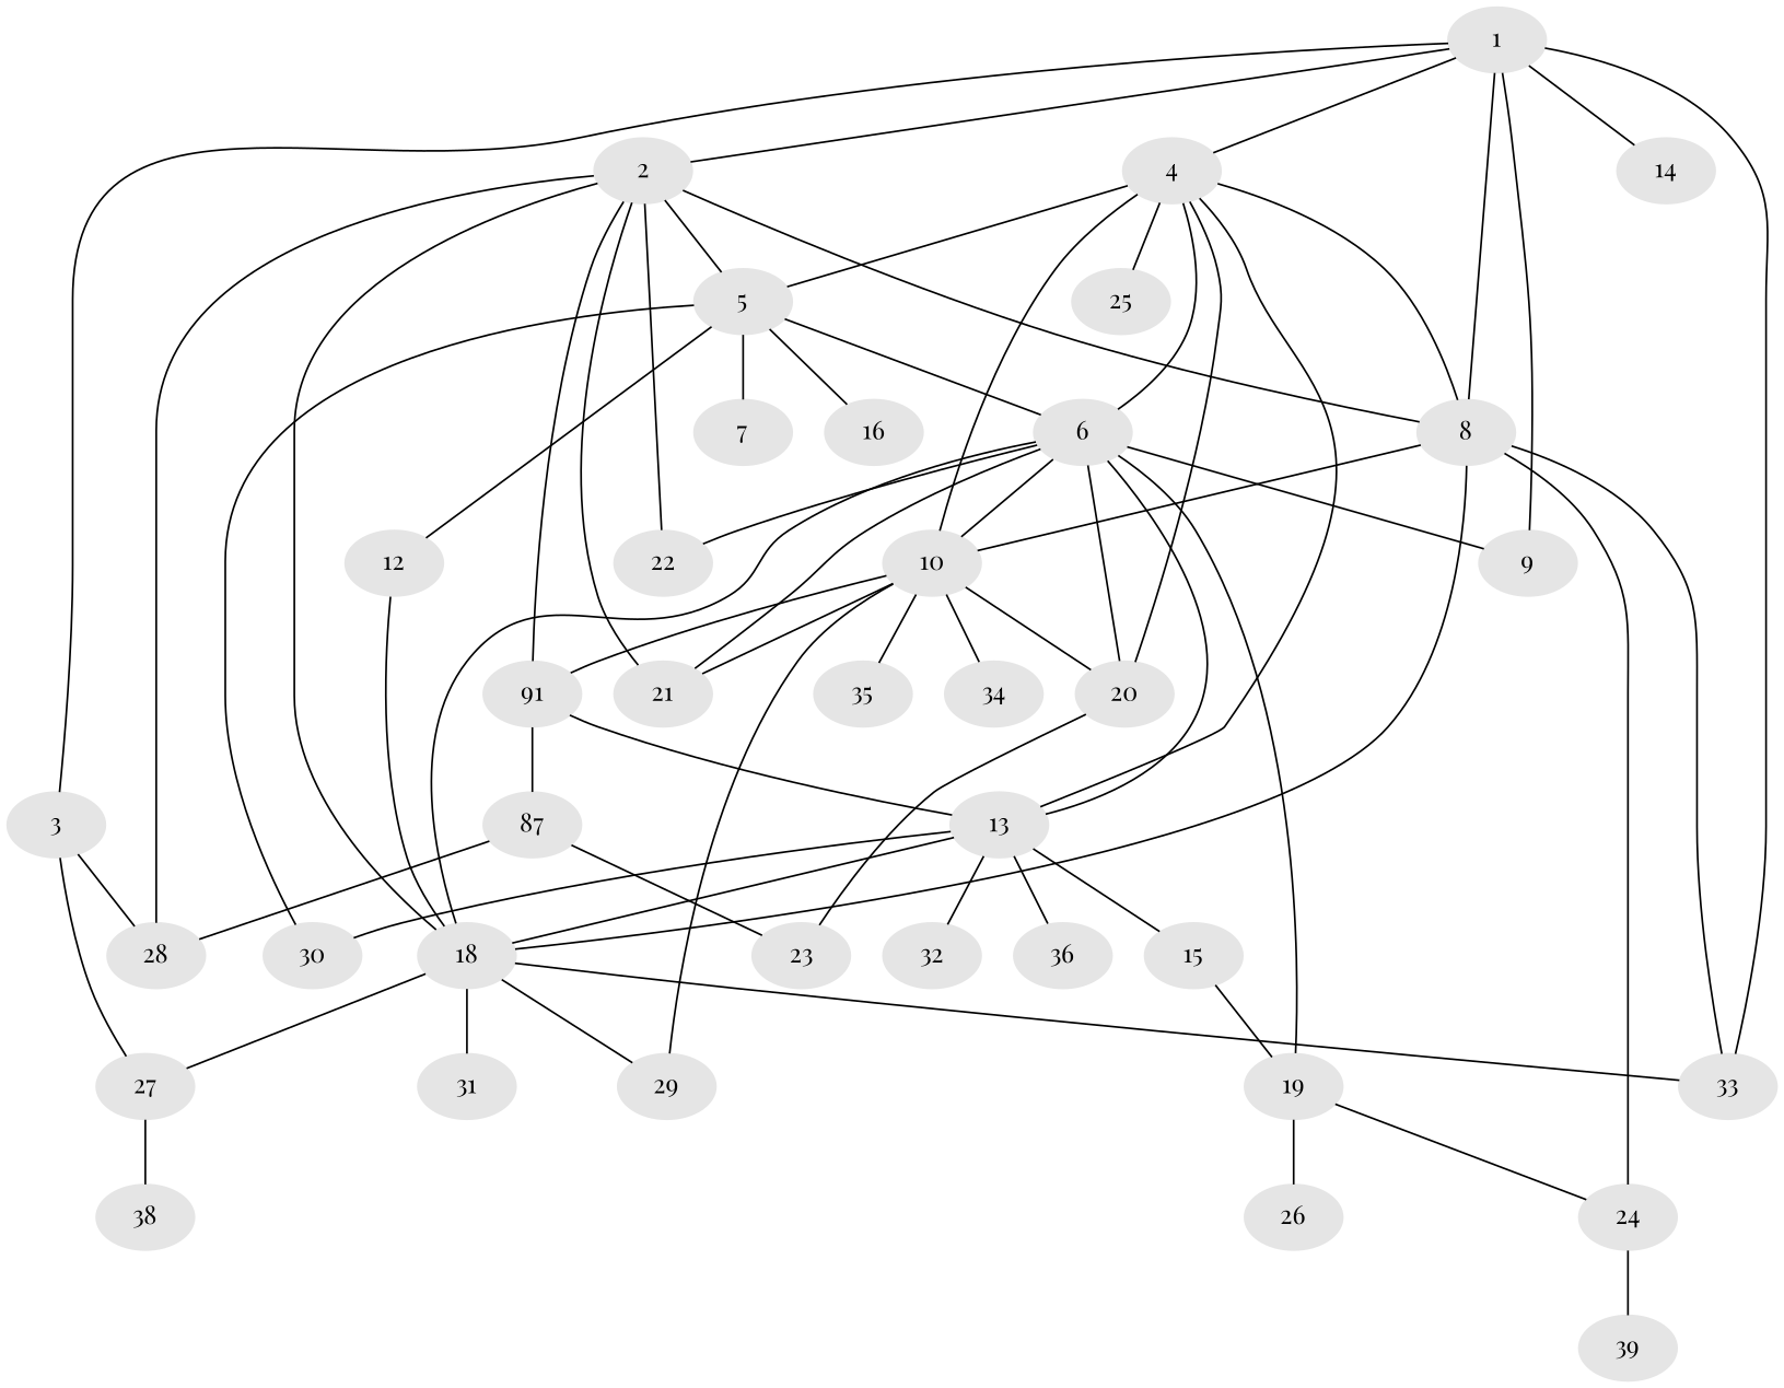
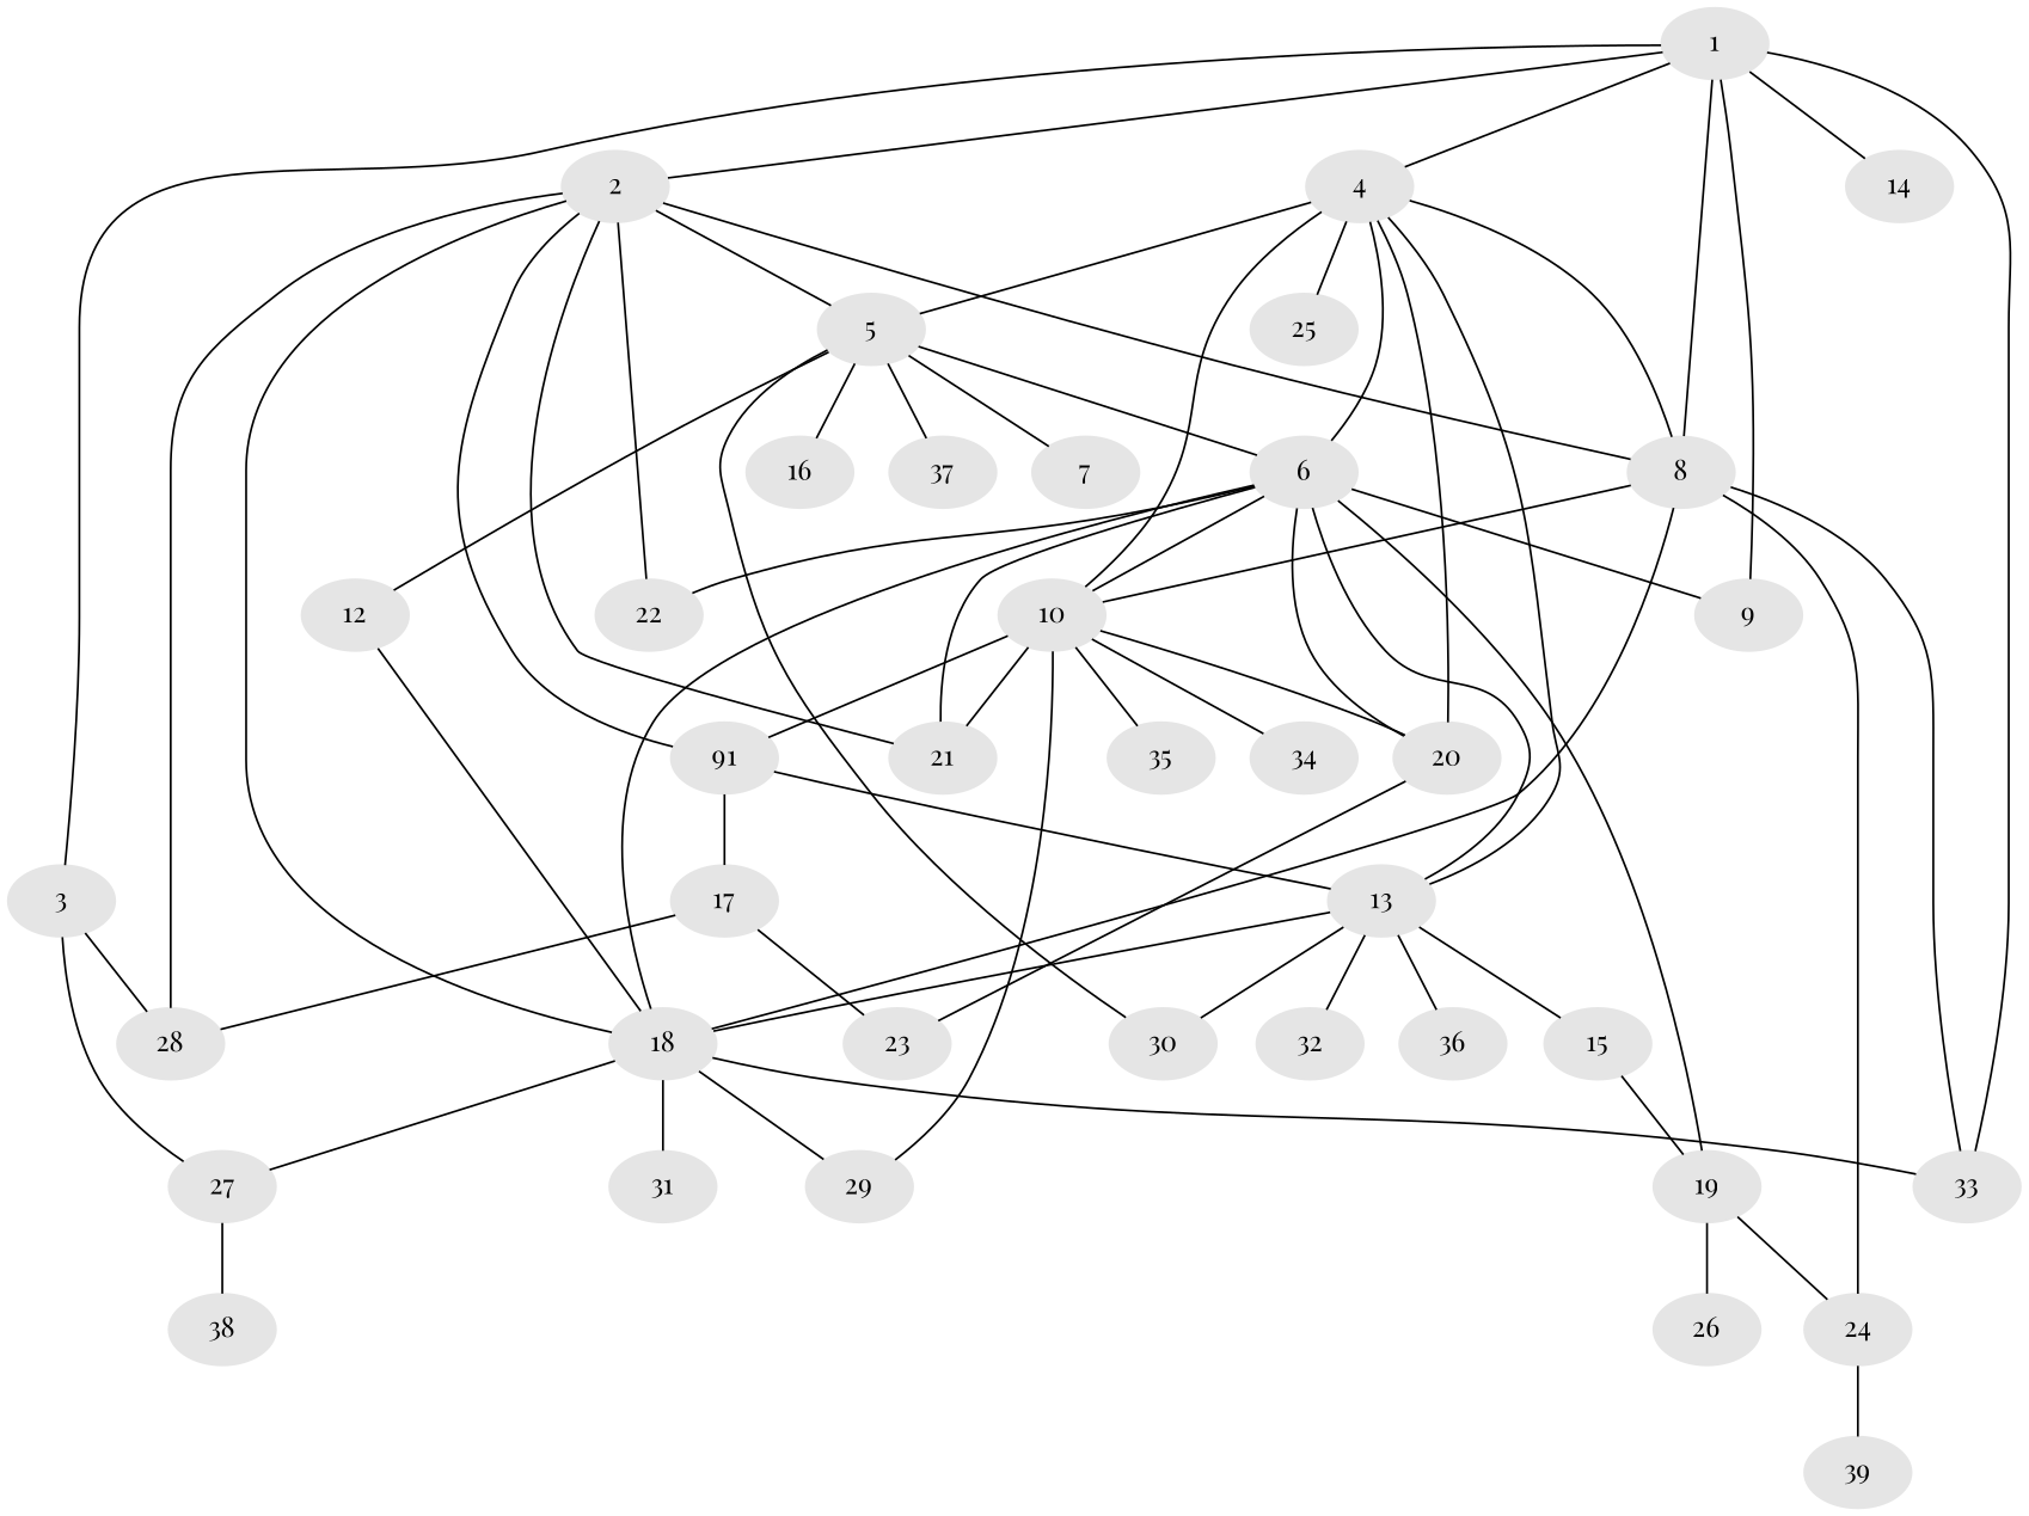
  graph {
    fontname="Playfair Display"
    node [color=gray90 fontname="Playfair Display" style=filled]
    edge [fontname="Playfair Display" weight=1.0]
    1
    2
    3
    4
    8
    9
    14
    33
    5
    n10 [label=91]
    18
    21
    22
    28
    27
    6
    10
    13
    20
    25
    24
    7
    12
    16
    30
-   17 [label=87]
+   37
+   17
    29
    31
    38
    19
    34
    35
    15
    32
    36
    23
    26
    39
    1 -- 2
    1 -- 3
    1 -- 4
    1 -- 8
    1 -- 9
    1 -- 14
    1 -- 33
    2 -- 8
    2 -- 5
    2 -- n10
    2 -- 18
    2 -- 21
    2 -- 22 [weight=3.0]
    2 -- 28 [weight=2.0]
    3 -- 28
    3 -- 27
    4 -- 8 [weight=2.0]
    4 -- 5
    4 -- 6
    4 -- 10 [weight=2.0]
    4 -- 13
    4 -- 20 [weight=2.0]
    4 -- 25 [weight=4.0]
    8 -- 33
    8 -- 18
    8 -- 10
    8 -- 24 [weight=4.0]
    5 -- 6
    5 -- 7
    5 -- 12
    5 -- 16
    5 -- 30
+   5 -- 37
    n10 -- 13
    n10 -- 17
    18 -- 33
    18 -- 27
    18 -- 29
    18 -- 31
    27 -- 38
    6 -- 9 [weight=3.0]
    6 -- 18
    6 -- 21
    6 -- 22
    6 -- 10 [weight=2.0]
    6 -- 13
    6 -- 20
    6 -- 19
    10 -- n10 [weight=7.0]
    10 -- 21
    10 -- 20
    10 -- 29
    10 -- 34
    10 -- 35
    13 -- 18
    13 -- 30
    13 -- 15
    13 -- 32
    13 -- 36
    20 -- 23
    24 -- 39
    12 -- 18
    17 -- 28
    17 -- 23
    19 -- 24
    19 -- 26
    15 -- 19
  }
